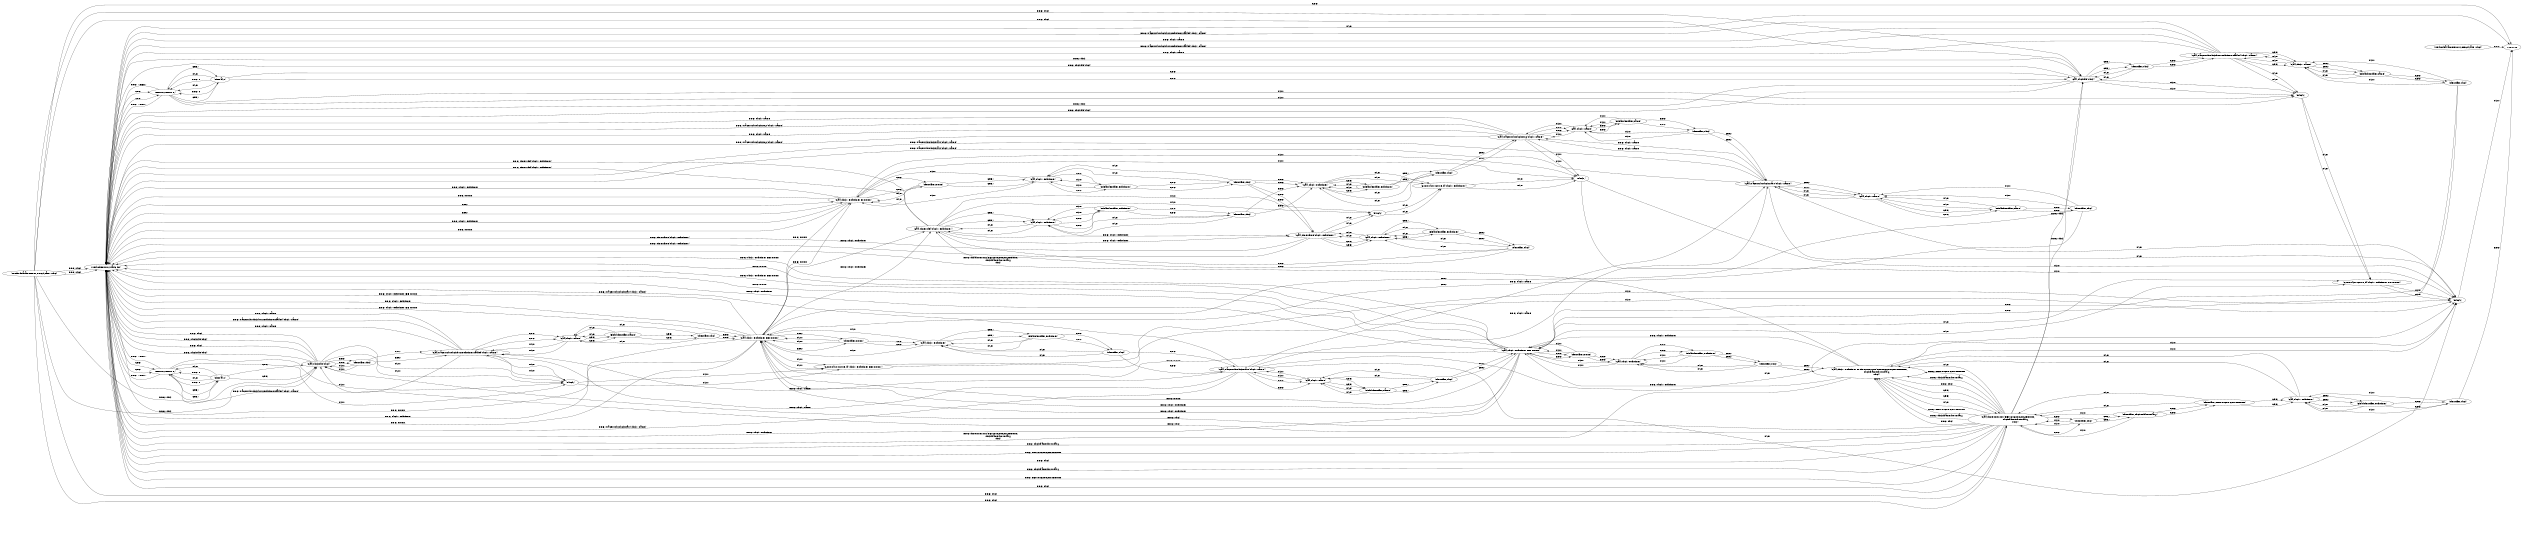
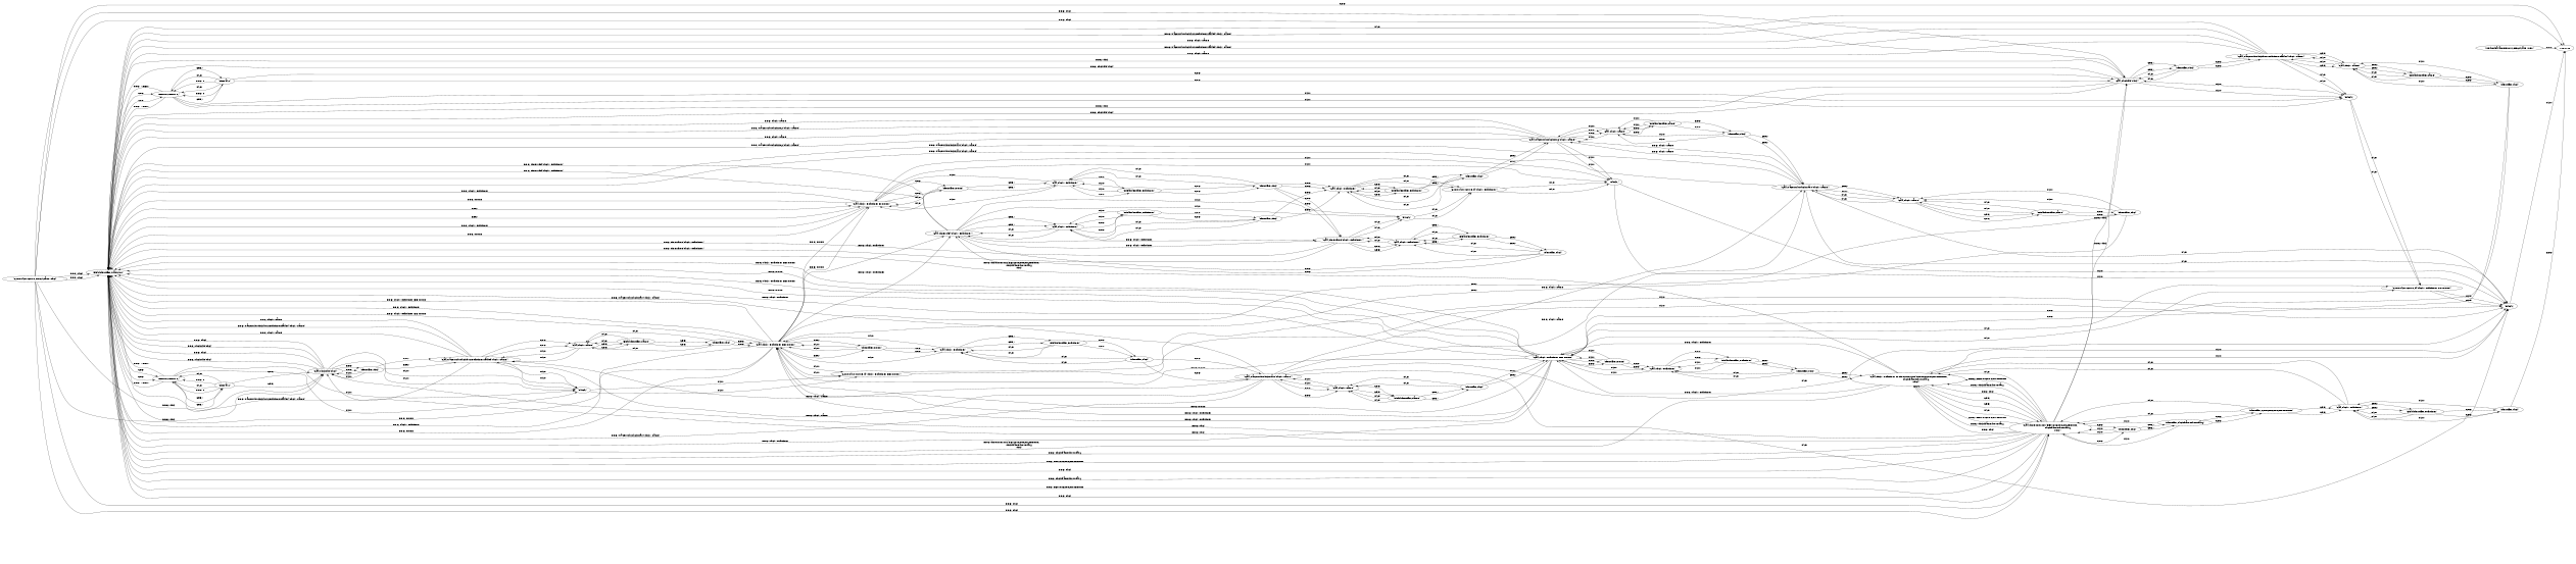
  digraph {
    rankdir=LR
-   n1 [label="(MethodReturn,static int)"]
+   n1 [label="(FieldIdentifier,static int)"]
    n2 [label="(Return,return 0;)"]
    n3 [label="(Call,ohci->eof_timer = NULL)"]
    n4 [label="(Return,return 0;)"]
    1000100
    n6 [label="(Block,)"]
    n7 [label="(Literal,0)"]
    n8 [label="(Block,)"]
    n9 [label="(Identifier,NULL)"]
    n10 [label="(Block,)"]
    n11 [label="(Literal,0)"]
-   n12 [label="(MethodParameterIn,OHCIState *ohci)"]
+   n12 [label="(ControlStructure,OHCIState *ohci)"]
    n13 [label="(Call,ohci_die(ohci))"]
    n14 [label="(Call,timer_new_ns(QEMU_CLOCK_VIRTUAL,\n                    ohci_frame_boundary,\n                    ohci))"]
    n15 [label="(Call,ohci_die(ohci))"]
    n16 [label="(Identifier,ohci)"]
    n17 [label="(Call,ohci->eof_timer = timer_new_ns(QEMU_CLOCK_VIRTUAL,\n                    ohci_frame_boundary,\n                    ohci))"]
    n18 [label="(Identifier,ohci)"]
    n19 [label="(Identifier,ohci)"]
-   n20 [label="(MethodParameterOut,OHCIState *ohci)"]
+   n20 [label="(MethodParameterOut,OHCIState *new)"]
    n21 [label="(Call,ohci->name)"]
    n22 [label="(FieldIdentifier,name)"]
    n23 [label="(Call,trace_usb_ohci_start(ohci->name))"]
    n24 [label="(Identifier,ohci)"]
    n25 [label="(Call,trace_usb_ohci_bus_eof_timer_failed(ohci->name))"]
    n26 [label="(Block,)"]
    n27 [label="(Call,trace_usb_ohci_start(ohci->name))"]
    n28 [label="(Call,ohci->eof_timer == NULL)"]
    n29 [label="(Call,ohci->eof_timer == NULL)"]
    n30 [label="(Identifier,NULL)"]
    n31 [label="(ControlStructure,if (ohci->eof_timer == NULL))"]
    n32 [label="(Call,ohci->name)"]
    n33 [label="(Call,ohci->name)"]
    n34 [label="(Call,trace_usb_ohci_stop(ohci->name))"]
    n35 [label="(FieldIdentifier,eof_timer)"]
    n36 [label="(Call,ohci->eof_timer)"]
    n37 [label="(Identifier,ohci)"]
    n38 [label="(Identifier,NULL)"]
    n39 [label="(ControlStructure,if (ohci->eof_timer == NULL))"]
    n40 [label="(Call,timer_del(ohci->eof_timer))"]
    n41 [label="(Block,)"]
    n42 [label="(Call,ohci->eof_timer)"]
    n43 [label="(Call,timer_free(ohci->eof_timer))"]
    n44 [label="(FieldIdentifier,name)"]
    n45 [label="(Identifier,ohci)"]
    n46 [label="(FieldIdentifier,name)"]
    n47 [label="(Identifier,ohci)"]
    n48 [label="(Call,ohci->name)"]
    n49 [label="(FieldIdentifier,name)"]
    n50 [label="(Identifier,ohci)"]
    n51 [label="(FieldIdentifier,eof_timer)"]
    n52 [label="(Call,ohci->eof_timer)"]
    n53 [label="(Identifier,ohci)"]
    n54 [label="(ControlStructure,if (ohci->eof_timer))"]
    n55 [label="(FieldIdentifier,eof_timer)"]
    n56 [label="(Identifier,ohci)"]
    n57 [label="(Call,ohci->eof_timer)"]
    n58 [label="(FieldIdentifier,eof_timer)"]
    n59 [label="(Identifier,ohci)"]
    n60 [label="(FieldIdentifier,eof_timer)"]
    n61 [label="(Call,ohci->eof_timer)"]
    n62 [label="(Identifier,ohci)"]
-   n63 [label="(Identifier,ohci_eof_boundary)"]
-   n64 [label="(Identifier,QEMU_CLOCK_VIRTUAL)"]
+   n63 [label="(Identifier,ohci_frame_boundary)"]
+   n64 [label="(Identifier,CLOCK_CLOCK_VIRTUAL)"]
    n65 [label="(FieldIdentifier,eof_timer)"]
    n66 [label="(Call,ohci->eof_timer)"]
    n67 [label="(Identifier,ohci)"]
    n68 [label="(FieldIdentifier,eof_timer)"]
    n69 [label="(Call,ohci->eof_timer)"]
    n70 [label="(Identifier,ohci)"]
    n71 [label="(Call,ohci->name)"]
    n72 [label="(FieldIdentifier,name)"]
    n73 [label="(Call,trace_usb_ohci_bus_eof_timer_failed(ohci->name))"]
    n74 [label="(Identifier,ohci)"]
    n1 -> n2 [label="CFG: "]
    n1 -> n2 [label="CFG: "]
    n1 -> n3 [label="CFG: "]
    n1 -> n3 [label="CFG: "]
    n1 -> n4 [label="CFG: "]
    n1 -> n4 [label="CFG: "]
    n1 -> 1000100 [label="AST: "]
    n2 -> n1 [label="DDG: <RET>"]
    n2 -> n1 [label="DDG: <RET>"]
    n2 -> n6 [label="AST: "]
    n2 -> n6 [label="AST: "]
    n2 -> n7 [label="CFG: "]
    n2 -> n7 [label="CFG: "]
    n3 -> n1 [label="DDG: ohci->eof_timer"]
    n3 -> n1 [label="DDG: NULL"]
    n3 -> n1 [label="DDG: ohci->eof_timer"]
    n3 -> n1 [label="DDG: NULL"]
    n3 -> n8 [label="AST: "]
    n3 -> n8 [label="AST: "]
    n3 -> n9 [label="CFG: "]
    n3 -> n9 [label="CFG: "]
    n4 -> n1 [label="DDG: <RET>"]
    n4 -> n1 [label="DDG: <RET>"]
    n4 -> n10 [label="AST: "]
    n4 -> n10 [label="AST: "]
    n4 -> n11 [label="CFG: "]
    n4 -> n11 [label="CFG: "]
    n6 -> n39 [label="AST: "]
    n6 -> n39 [label="AST: "]
    n7 -> n2 [label="AST: "]
    n7 -> n2 [label="DDG: 0"]
    n7 -> n2 [label="AST: "]
    n7 -> n2 [label="DDG: 0"]
    n7 -> n13 [label="CFG: "]
    n7 -> n13 [label="CFG: "]
    n8 -> n26 [label="AST: "]
    n8 -> n26 [label="AST: "]
    n9 -> n3 [label="AST: "]
    n9 -> n3 [label="AST: "]
    n9 -> n66 [label="CFG: "]
    n9 -> n66 [label="CFG: "]
    n10 -> n31 [label="AST: "]
    n10 -> n31 [label="AST: "]
    n11 -> n4 [label="AST: "]
    n11 -> n4 [label="DDG: 0"]
    n11 -> n4 [label="AST: "]
    n11 -> n4 [label="DDG: 0"]
    n11 -> n15 [label="CFG: "]
    n11 -> n15 [label="CFG: "]
    n12 -> n1 [label="DDG: ohci"]
    n12 -> n1 [label="DDG: ohci"]
    n12 -> 1000100 [label="CFG: "]
    n12 -> n13 [label="DDG: ohci"]
    n12 -> n13 [label="DDG: ohci"]
    n12 -> n14 [label="DDG: ohci"]
    n12 -> n14 [label="DDG: ohci"]
    n12 -> n15 [label="DDG: ohci"]
    n12 -> n15 [label="DDG: ohci"]
    n13 -> n1 [label="DDG: ohci"]
    n13 -> n1 [label="DDG: ohci_die(ohci)"]
    n13 -> n1 [label="DDG: ohci"]
    n13 -> n1 [label="DDG: ohci_die(ohci)"]
    n13 -> n6 [label="AST: "]
    n13 -> n6 [label="AST: "]
    n13 -> n16 [label="CFG: "]
    n13 -> n16 [label="CFG: "]
    n14 -> n1 [label="DDG: QEMU_CLOCK_VIRTUAL"]
    n14 -> n1 [label="DDG: ohci"]
    n14 -> n1 [label="DDG: ohci_frame_boundary"]
    n14 -> n1 [label="DDG: QEMU_CLOCK_VIRTUAL"]
    n14 -> n1 [label="DDG: ohci"]
    n14 -> n1 [label="DDG: ohci_frame_boundary"]
    n14 -> n13 [label="DDG: ohci"]
    n14 -> n13 [label="DDG: ohci"]
    n14 -> n15 [label="DDG: ohci"]
    n14 -> n15 [label="DDG: ohci"]
    n14 -> n17 [label="AST: "]
    n14 -> n17 [label="DDG: QEMU_CLOCK_VIRTUAL"]
    n14 -> n17 [label="DDG: ohci_frame_boundary"]
    n14 -> n17 [label="DDG: ohci"]
    n14 -> n17 [label="AST: "]
    n14 -> n17 [label="DDG: QEMU_CLOCK_VIRTUAL"]
    n14 -> n17 [label="DDG: ohci_frame_boundary"]
    n14 -> n17 [label="DDG: ohci"]
    n14 -> n18 [label="CFG: "]
    n14 -> n18 [label="CFG: "]
    n15 -> n1 [label="DDG: ohci"]
    n15 -> n1 [label="DDG: ohci_die(ohci)"]
    n15 -> n1 [label="DDG: ohci"]
    n15 -> n1 [label="DDG: ohci_die(ohci)"]
    n15 -> n10 [label="AST: "]
    n15 -> n10 [label="AST: "]
    n15 -> n19 [label="CFG: "]
    n15 -> n19 [label="CFG: "]
    n16 -> n13 [label="AST: "]
    n16 -> n13 [label="AST: "]
    n16 -> n25 [label="CFG: "]
    n16 -> n25 [label="CFG: "]
    n17 -> n1 [label="DDG: timer_new_ns(QEMU_CLOCK_VIRTUAL,\n                    ohci_frame_boundary,\n                    ohci)"]
    n17 -> n1 [label="DDG: timer_new_ns(QEMU_CLOCK_VIRTUAL,\n                    ohci_frame_boundary,\n                    ohci)"]
    n17 -> n14 [label="CFG: "]
    n17 -> n14 [label="CFG: "]
    n17 -> n26 [label="AST: "]
    n17 -> n26 [label="AST: "]
    n17 -> n28 [label="DDG: ohci->eof_timer"]
    n17 -> n28 [label="DDG: ohci->eof_timer"]
    n18 -> n14 [label="AST: "]
    n18 -> n14 [label="AST: "]
    n18 -> n63 [label="CFG: "]
    n18 -> n63 [label="CFG: "]
    n19 -> n15 [label="AST: "]
    n19 -> n15 [label="AST: "]
    n19 -> n73 [label="CFG: "]
    n19 -> n73 [label="CFG: "]
    n20 -> 1000100 [label="CFG: "]
    n21 -> n22 [label="CFG: "]
    n21 -> n22 [label="CFG: "]
    n21 -> n23 [label="AST: "]
    n21 -> n23 [label="AST: "]
    n22 -> n21 [label="AST: "]
    n22 -> n21 [label="AST: "]
    n22 -> n24 [label="CFG: "]
    n22 -> n24 [label="CFG: "]
    n23 -> n1 [label="DDG: trace_usb_ohci_start(ohci->name)"]
    n23 -> n1 [label="DDG: trace_usb_ohci_start(ohci->name)"]
    n23 -> n21 [label="CFG: "]
    n23 -> n21 [label="CFG: "]
    n23 -> n25 [label="DDG: ohci->name"]
    n23 -> n25 [label="DDG: ohci->name"]
    n23 -> n26 [label="AST: "]
    n23 -> n26 [label="AST: "]
    n23 -> n27 [label="DDG: ohci->name"]
    n23 -> n27 [label="DDG: ohci->name"]
    n24 -> n21 [label="AST: "]
    n24 -> n21 [label="AST: "]
    n24 -> n28 [label="CFG: "]
    n24 -> n28 [label="CFG: "]
    n25 -> n1 [label="DDG: ohci->name"]
    n25 -> n1 [label="DDG: trace_usb_ohci_bus_eof_timer_failed(ohci->name)"]
    n25 -> n1 [label="DDG: ohci->name"]
    n25 -> n1 [label="DDG: trace_usb_ohci_bus_eof_timer_failed(ohci->name)"]
    n25 -> n6 [label="AST: "]
    n25 -> n6 [label="AST: "]
    n25 -> n32 [label="CFG: "]
    n25 -> n32 [label="CFG: "]
    n26 -> 1000100 [label="AST: "]
    n27 -> n1 [label="DDG: trace_usb_ohci_start(ohci->name)"]
    n27 -> n1 [label="DDG: trace_usb_ohci_start(ohci->name)"]
    n27 -> n26 [label="AST: "]
    n27 -> n26 [label="AST: "]
    n27 -> n33 [label="CFG: "]
    n27 -> n33 [label="CFG: "]
    n27 -> n34 [label="DDG: ohci->name"]
    n27 -> n34 [label="DDG: ohci->name"]
    n28 -> n1 [label="DDG: ohci->eof_timer == NULL"]
    n28 -> n1 [label="DDG: NULL"]
    n28 -> n1 [label="DDG: ohci->eof_timer"]
    n28 -> n1 [label="DDG: ohci->eof_timer == NULL"]
    n28 -> n1 [label="DDG: NULL"]
    n28 -> n1 [label="DDG: ohci->eof_timer"]
    n28 -> n29 [label="DDG: ohci->eof_timer"]
    n28 -> n29 [label="DDG: NULL"]
    n28 -> n29 [label="DDG: ohci->eof_timer"]
    n28 -> n29 [label="DDG: NULL"]
    n28 -> n30 [label="CFG: "]
    n28 -> n30 [label="CFG: "]
    n28 -> n31 [label="AST: "]
    n28 -> n31 [label="AST: "]
    n29 -> n1 [label="DDG: ohci->eof_timer == NULL"]
    n29 -> n1 [label="DDG: ohci->eof_timer"]
    n29 -> n1 [label="DDG: NULL"]
    n29 -> n1 [label="DDG: ohci->eof_timer == NULL"]
    n29 -> n1 [label="DDG: ohci->eof_timer"]
    n29 -> n1 [label="DDG: NULL"]
    n29 -> n3 [label="DDG: NULL"]
    n29 -> n3 [label="DDG: NULL"]
    n29 -> n38 [label="CFG: "]
    n29 -> n38 [label="CFG: "]
    n29 -> n39 [label="AST: "]
    n29 -> n39 [label="AST: "]
    n29 -> n40 [label="DDG: ohci->eof_timer"]
    n29 -> n40 [label="DDG: ohci->eof_timer"]
    n30 -> n28 [label="AST: "]
    n30 -> n28 [label="AST: "]
    n30 -> n69 [label="CFG: "]
    n30 -> n69 [label="CFG: "]
    n31 -> n26 [label="AST: "]
    n31 -> n26 [label="AST: "]
    n32 -> n25 [label="AST: "]
    n32 -> n25 [label="AST: "]
    n32 -> n44 [label="CFG: "]
    n32 -> n44 [label="CFG: "]
    n33 -> n27 [label="AST: "]
    n33 -> n27 [label="AST: "]
    n33 -> n46 [label="CFG: "]
    n33 -> n46 [label="CFG: "]
    n34 -> n1 [label="DDG: trace_usb_ohci_stop(ohci->name)"]
    n34 -> n1 [label="DDG: ohci->name"]
    n34 -> n1 [label="DDG: trace_usb_ohci_stop(ohci->name)"]
    n34 -> n1 [label="DDG: ohci->name"]
    n34 -> n8 [label="AST: "]
    n34 -> n8 [label="AST: "]
    n34 -> n48 [label="CFG: "]
    n34 -> n48 [label="CFG: "]
    n35 -> n36 [label="AST: "]
    n35 -> n36 [label="AST: "]
    n35 -> n37 [label="CFG: "]
    n35 -> n37 [label="CFG: "]
    n36 -> n29 [label="AST: "]
    n36 -> n29 [label="AST: "]
    n36 -> n35 [label="CFG: "]
    n36 -> n35 [label="CFG: "]
    n37 -> n23 [label="CFG: "]
    n37 -> n23 [label="CFG: "]
    n37 -> n36 [label="AST: "]
    n37 -> n36 [label="AST: "]
    n38 -> n29 [label="AST: "]
    n38 -> n29 [label="AST: "]
    n38 -> n36 [label="CFG: "]
    n38 -> n36 [label="CFG: "]
    n39 -> n26 [label="AST: "]
    n39 -> n26 [label="AST: "]
    n40 -> n1 [label="DDG: timer_del(ohci->eof_timer)"]
    n40 -> n1 [label="DDG: timer_del(ohci->eof_timer)"]
    n40 -> n41 [label="AST: "]
    n40 -> n41 [label="AST: "]
    n40 -> n42 [label="CFG: "]
    n40 -> n42 [label="CFG: "]
    n40 -> n43 [label="DDG: ohci->eof_timer"]
    n40 -> n43 [label="DDG: ohci->eof_timer"]
    n41 -> n54 [label="AST: "]
    n41 -> n54 [label="AST: "]
    n42 -> n40 [label="AST: "]
    n42 -> n40 [label="AST: "]
    n42 -> n55 [label="CFG: "]
    n42 -> n55 [label="CFG: "]
    n43 -> n1 [label="DDG: timer_free(ohci->eof_timer)"]
    n43 -> n1 [label="DDG: timer_free(ohci->eof_timer)"]
    n43 -> n41 [label="AST: "]
    n43 -> n41 [label="AST: "]
    n43 -> n57 [label="CFG: "]
    n43 -> n57 [label="CFG: "]
    n44 -> n32 [label="AST: "]
    n44 -> n32 [label="AST: "]
    n44 -> n45 [label="CFG: "]
    n44 -> n45 [label="CFG: "]
    n45 -> n29 [label="CFG: "]
    n45 -> n29 [label="CFG: "]
    n45 -> n32 [label="AST: "]
    n45 -> n32 [label="AST: "]
    n46 -> n33 [label="AST: "]
    n46 -> n33 [label="AST: "]
    n46 -> n47 [label="CFG: "]
    n46 -> n47 [label="CFG: "]
    n47 -> n29 [label="CFG: "]
    n47 -> n29 [label="CFG: "]
    n47 -> n33 [label="AST: "]
    n47 -> n33 [label="AST: "]
    n48 -> n34 [label="AST: "]
    n48 -> n34 [label="AST: "]
    n48 -> n49 [label="CFG: "]
    n48 -> n49 [label="CFG: "]
    n49 -> n48 [label="AST: "]
    n49 -> n48 [label="AST: "]
    n49 -> n50 [label="CFG: "]
    n49 -> n50 [label="CFG: "]
    n50 -> n27 [label="CFG: "]
    n50 -> n27 [label="CFG: "]
    n50 -> n48 [label="AST: "]
    n50 -> n48 [label="AST: "]
    n51 -> n52 [label="AST: "]
    n51 -> n52 [label="AST: "]
    n51 -> n53 [label="CFG: "]
    n51 -> n53 [label="CFG: "]
    n52 -> n51 [label="CFG: "]
    n52 -> n51 [label="CFG: "]
    n52 -> n54 [label="AST: "]
    n52 -> n54 [label="AST: "]
    n53 -> n34 [label="CFG: "]
    n53 -> n34 [label="CFG: "]
    n53 -> n52 [label="AST: "]
    n53 -> n52 [label="AST: "]
    n54 -> n8 [label="AST: "]
    n54 -> n8 [label="AST: "]
    n55 -> n42 [label="AST: "]
    n55 -> n42 [label="AST: "]
    n55 -> n56 [label="CFG: "]
    n55 -> n56 [label="CFG: "]
    n56 -> n42 [label="AST: "]
    n56 -> n42 [label="AST: "]
    n56 -> n52 [label="CFG: "]
    n56 -> n52 [label="CFG: "]
    n57 -> n43 [label="AST: "]
    n57 -> n43 [label="AST: "]
    n57 -> n58 [label="CFG: "]
    n57 -> n58 [label="CFG: "]
    n58 -> n57 [label="AST: "]
    n58 -> n57 [label="AST: "]
    n58 -> n59 [label="CFG: "]
    n58 -> n59 [label="CFG: "]
    n59 -> n40 [label="CFG: "]
    n59 -> n40 [label="CFG: "]
    n59 -> n57 [label="AST: "]
    n59 -> n57 [label="AST: "]
    n60 -> n61 [label="AST: "]
    n60 -> n61 [label="AST: "]
    n60 -> n62 [label="CFG: "]
    n60 -> n62 [label="CFG: "]
    n61 -> n17 [label="AST: "]
    n61 -> n17 [label="AST: "]
    n61 -> n60 [label="CFG: "]
    n61 -> n60 [label="CFG: "]
    n62 -> 1000100 [label="CFG: "]
    n62 -> n61 [label="AST: "]
    n62 -> n61 [label="AST: "]
    n63 -> n14 [label="AST: "]
    n63 -> n14 [label="AST: "]
    n63 -> n64 [label="CFG: "]
    n63 -> n64 [label="CFG: "]
    n64 -> n14 [label="AST: "]
    n64 -> n14 [label="AST: "]
    n64 -> n61 [label="CFG: "]
    n64 -> n61 [label="CFG: "]
    n65 -> n66 [label="AST: "]
    n65 -> n66 [label="AST: "]
    n65 -> n67 [label="CFG: "]
    n65 -> n67 [label="CFG: "]
    n66 -> n3 [label="AST: "]
    n66 -> n3 [label="AST: "]
    n66 -> n65 [label="CFG: "]
    n66 -> n65 [label="CFG: "]
    n67 -> n43 [label="CFG: "]
    n67 -> n43 [label="CFG: "]
    n67 -> n52 [label="CFG: "]
    n67 -> n52 [label="CFG: "]
    n67 -> n66 [label="AST: "]
    n67 -> n66 [label="AST: "]
    n68 -> n69 [label="AST: "]
    n68 -> n69 [label="AST: "]
    n68 -> n70 [label="CFG: "]
    n68 -> n70 [label="CFG: "]
    n69 -> n28 [label="AST: "]
    n69 -> n28 [label="AST: "]
    n69 -> n68 [label="CFG: "]
    n69 -> n68 [label="CFG: "]
    n70 -> n17 [label="CFG: "]
    n70 -> n17 [label="CFG: "]
    n70 -> n69 [label="AST: "]
    n70 -> n69 [label="AST: "]
    n71 -> n72 [label="CFG: "]
    n71 -> n72 [label="CFG: "]
    n71 -> n73 [label="AST: "]
    n71 -> n73 [label="AST: "]
    n72 -> n71 [label="AST: "]
    n72 -> n71 [label="AST: "]
    n72 -> n74 [label="CFG: "]
    n72 -> n74 [label="CFG: "]
    n73 -> n1 [label="DDG: trace_usb_ohci_bus_eof_timer_failed(ohci->name)"]
    n73 -> n1 [label="DDG: ohci->name"]
    n73 -> n1 [label="DDG: trace_usb_ohci_bus_eof_timer_failed(ohci->name)"]
    n73 -> n1 [label="DDG: ohci->name"]
    n73 -> n10 [label="AST: "]
    n73 -> n10 [label="AST: "]
    n73 -> n71 [label="CFG: "]
    n73 -> n71 [label="CFG: "]
    n74 -> n28 [label="CFG: "]
    n74 -> n28 [label="CFG: "]
    n74 -> n71 [label="AST: "]
    n74 -> n71 [label="AST: "]
  }
